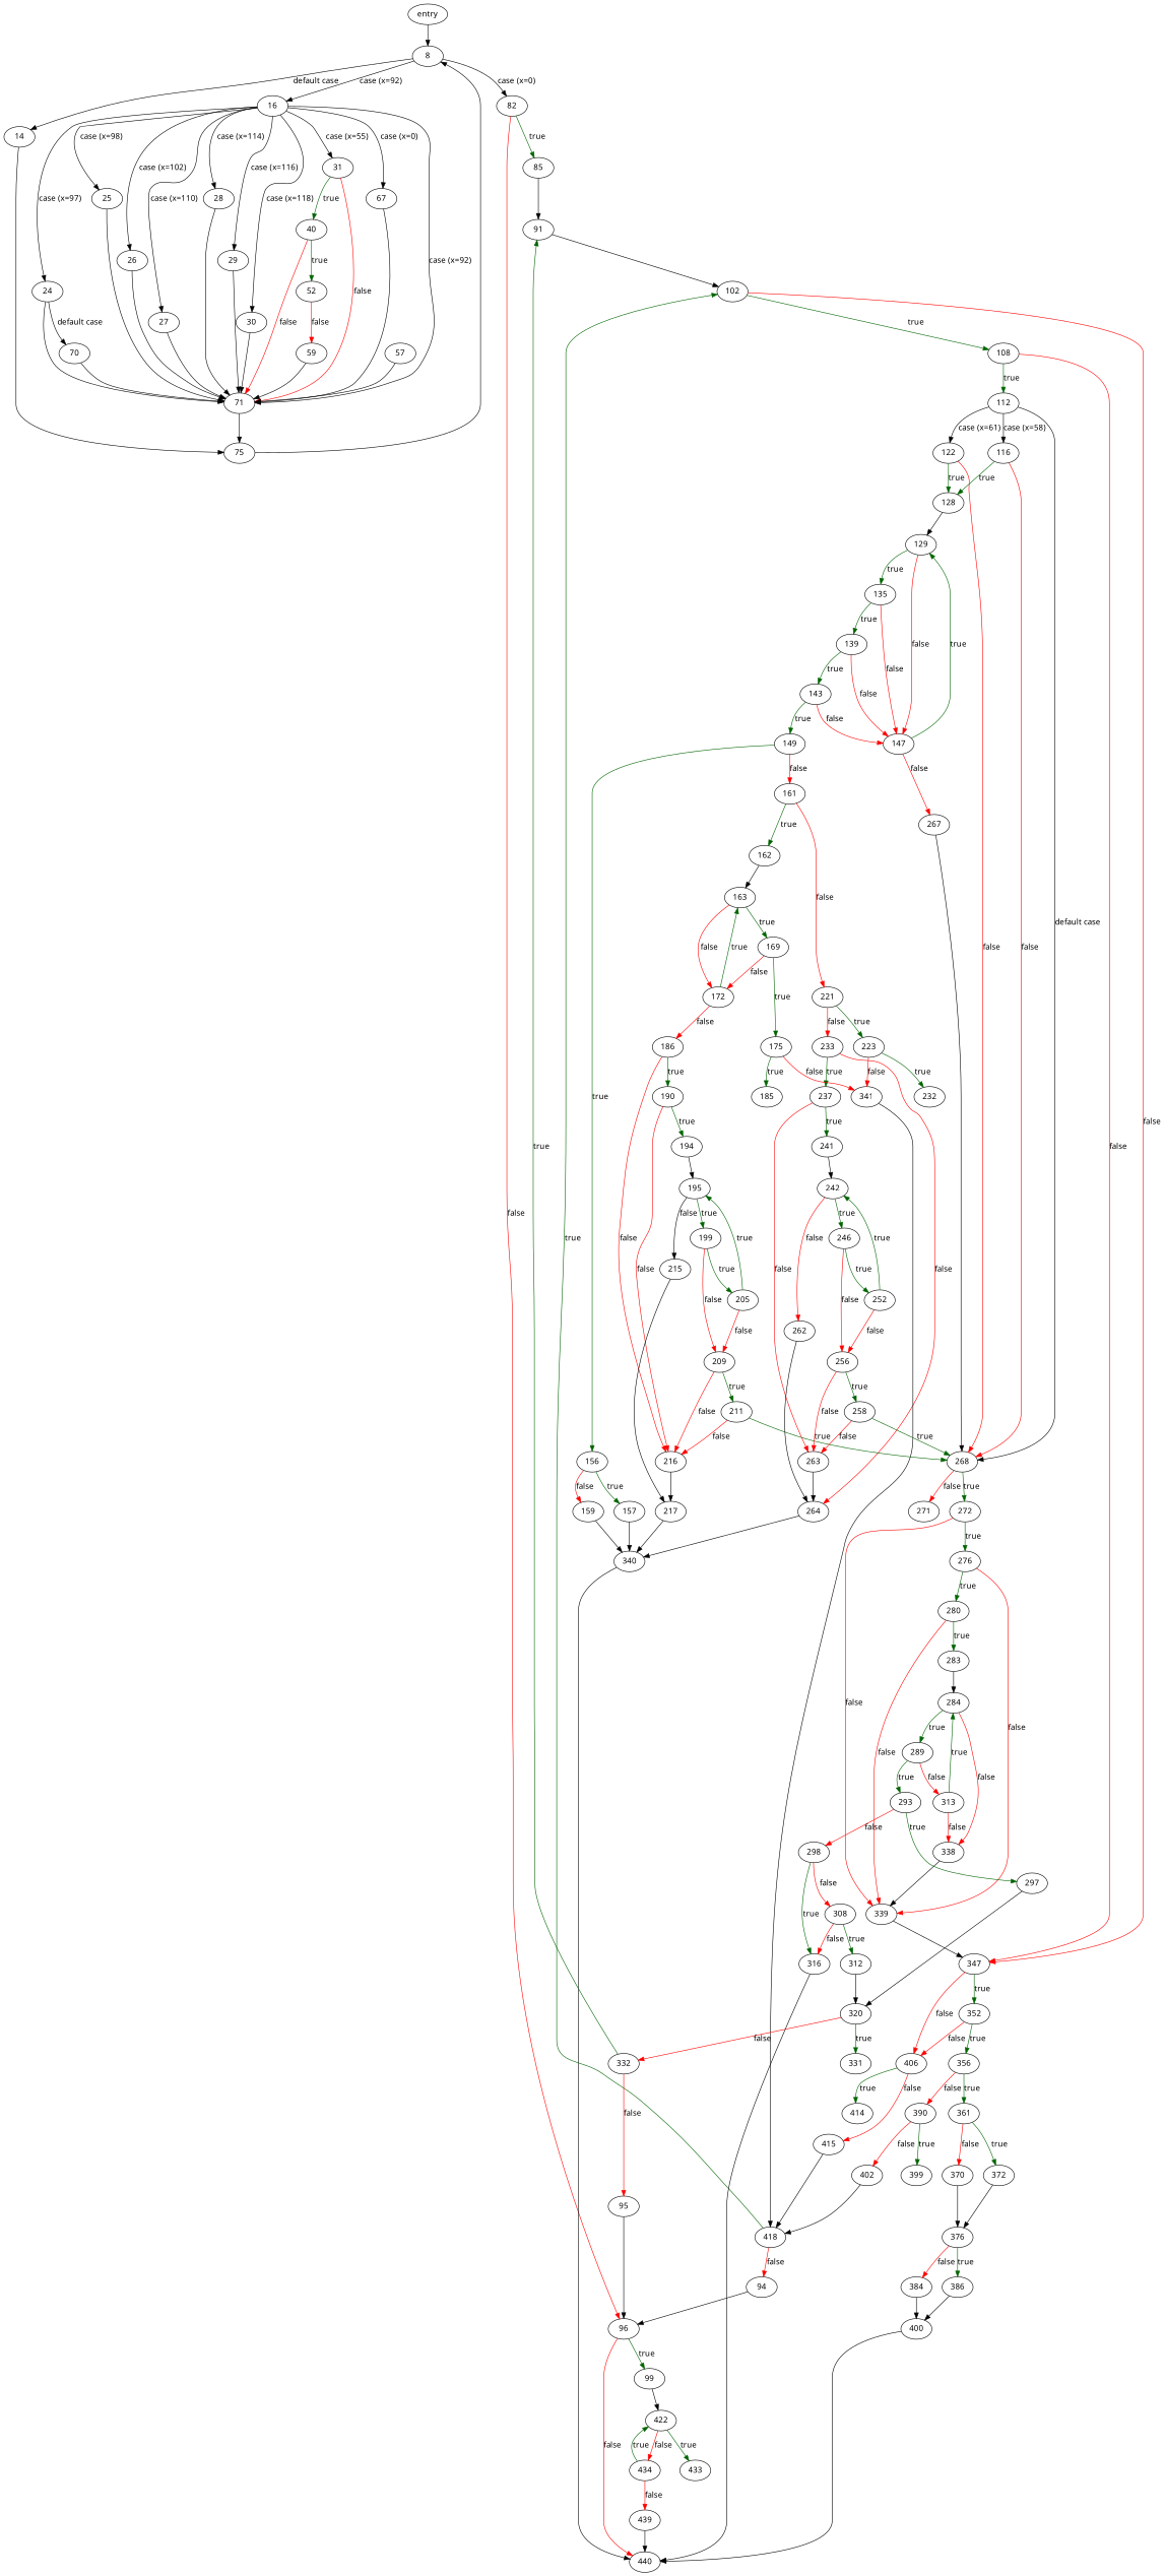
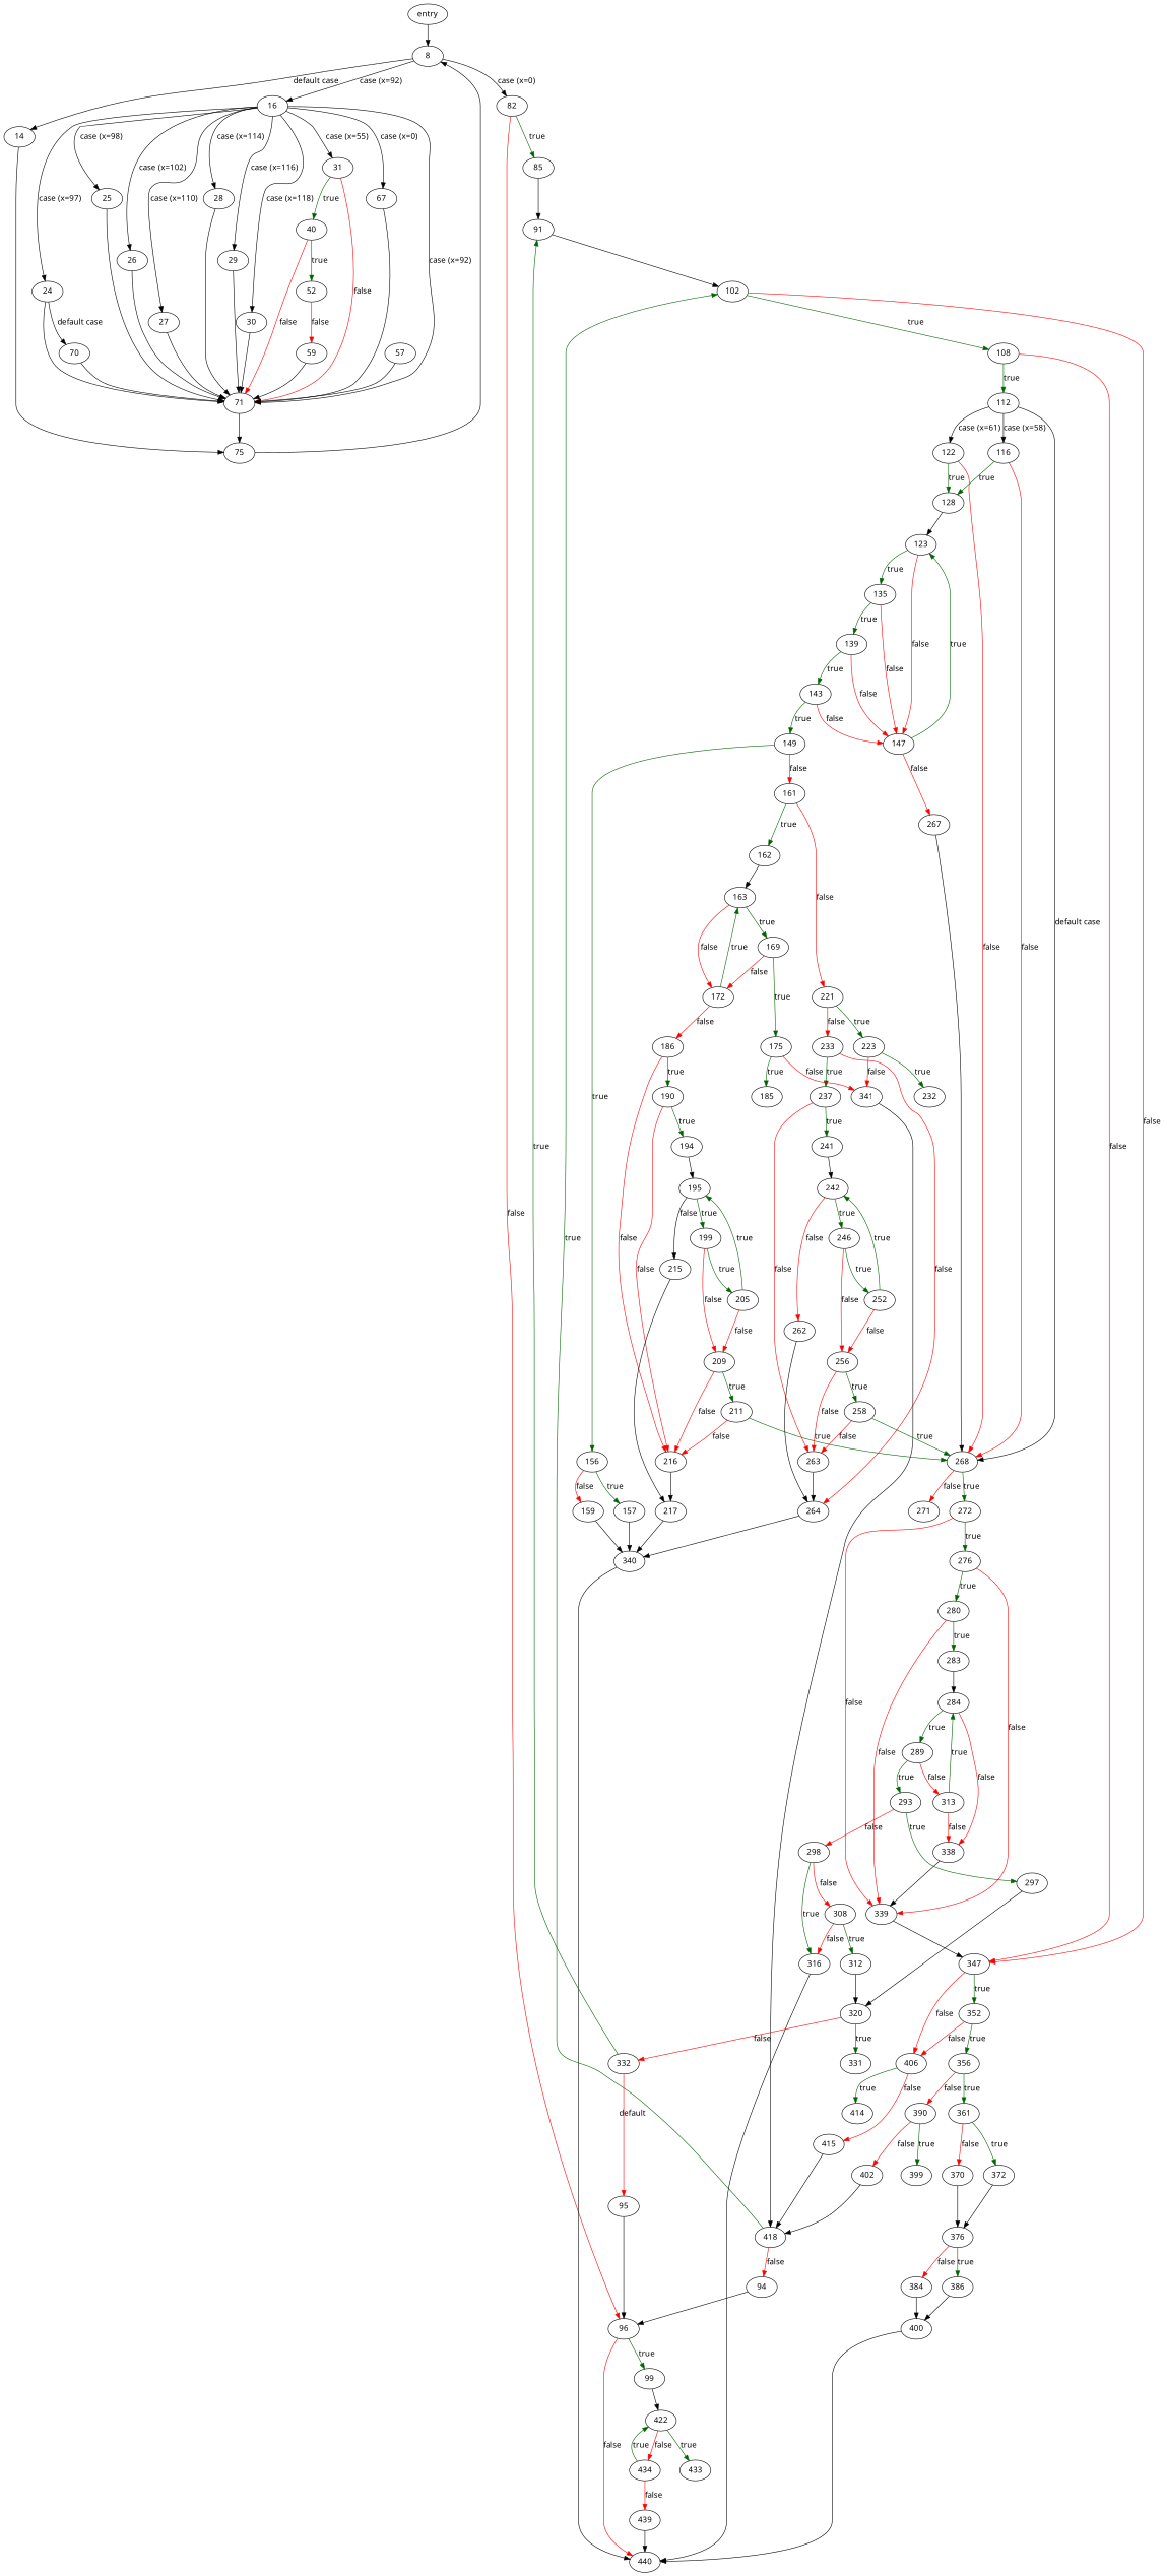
  digraph {
    fontname="Noto Sans"
    node [fontname="Noto Sans"]
    edge [fontname="Noto Sans"]
    n1 [label=entry]
    8
    14
    16
    82
    75
    24
    25
    26
    27
    28
    29
    30
    31
    67
    71
    85
    96
    70
    40
    52
    59
    57
    91
    99
    440
    102
    108
    347
    94
    95
    422
    433
    434
    112
    352
    406
    116
    122
    268
    128
    271
    272
-   129
+   129 [label=123]
    135
    147
    139
    267
    143
    149
    156
    161
    157
    159
    162
    221
    340
    163
    223
    233
    169
    172
    175
    186
    185
    341
    190
    216
    418
    194
    217
    195
    199
    215
    205
    209
    211
    232
    237
    264
    263
    241
    242
    246
    262
    252
    256
    258
    276
    339
    280
    283
    284
    289
    338
    293
    313
    297
    298
    320
    308
    316
    331
    332
    312
    356
    414
    415
    361
    390
    370
    372
    399
    402
    376
    384
    386
    400
    439
    n1 -> 8
    8 -> 14 [label="default case"]
    8 -> 16 [label="case (x=92)"]
    8 -> 82 [label="case (x=0)"]
    14 -> 75
    16 -> 24 [label="case (x=97)"]
    16 -> 25 [label="case (x=98)"]
    16 -> 26 [label="case (x=102)"]
    16 -> 27 [label="case (x=110)"]
    16 -> 28 [label="case (x=114)"]
    16 -> 29 [label="case (x=116)"]
    16 -> 30 [label="case (x=118)"]
    16 -> 31 [label="case (x=55)"]
    16 -> 67 [label="case (x=0)"]
    16 -> 71 [label="case (x=92)"]
    82 -> 85 [color=darkgreen label=true]
    82 -> 96 [color=red label=false]
    75 -> 8
    24 -> 71
    24 -> 70 [label="default case"]
    25 -> 71
    26 -> 71
    27 -> 71
    28 -> 71
    29 -> 71
    30 -> 71
    31 -> 71 [color=red label=false]
    31 -> 40 [color=darkgreen label=true]
    67 -> 71
    71 -> 75
    85 -> 91
    96 -> 99 [color=darkgreen label=true]
    96 -> 440 [color=red label=false]
    70 -> 71
    40 -> 71 [color=red label=false]
    40 -> 52 [color=darkgreen label=true]
    52 -> 59 [color=red label=false]
    59 -> 71
    57 -> 71
    91 -> 102
    99 -> 422
    102 -> 108 [color=darkgreen label=true]
    102 -> 347 [color=red label=false]
    108 -> 347 [color=red label=false]
    108 -> 112 [color=darkgreen label=true]
    347 -> 352 [color=darkgreen label=true]
    347 -> 406 [color=red label=false]
    94 -> 96
    95 -> 96
    422 -> 433 [color=darkgreen label=true]
    422 -> 434 [color=red label=false]
    434 -> 422 [color=darkgreen label=true]
    434 -> 439 [color=red label=false]
    112 -> 116 [label="case (x=58)"]
    112 -> 122 [label="case (x=61)"]
    112 -> 268 [label="default case"]
    352 -> 406 [color=red label=false]
    352 -> 356 [color=darkgreen label=true]
    406 -> 414 [color=darkgreen label=true]
    406 -> 415 [color=red label=false]
    116 -> 268 [color=red label=false]
    116 -> 128 [color=darkgreen label=true]
    122 -> 268 [color=red label=false]
    122 -> 128 [color=darkgreen label=true]
    268 -> 271 [color=red label=false]
    268 -> 272 [color=darkgreen label=true]
    128 -> 129
    272 -> 276 [color=darkgreen label=true]
    272 -> 339 [color=red label=false]
    129 -> 135 [color=darkgreen label=true]
    129 -> 147 [color=red label=false]
    135 -> 147 [color=red label=false]
    135 -> 139 [color=darkgreen label=true]
    147 -> 129 [color=darkgreen label=true]
    147 -> 267 [color=red label=false]
    139 -> 147 [color=red label=false]
    139 -> 143 [color=darkgreen label=true]
    267 -> 268
    143 -> 147 [color=red label=false]
    143 -> 149 [color=darkgreen label=true]
    149 -> 156 [color=darkgreen label=true]
    149 -> 161 [color=red label=false]
    156 -> 157 [color=darkgreen label=true]
    156 -> 159 [color=red label=false]
    161 -> 162 [color=darkgreen label=true]
    161 -> 221 [color=red label=false]
    157 -> 340
    159 -> 340
    162 -> 163
    221 -> 223 [color=darkgreen label=true]
    221 -> 233 [color=red label=false]
    340 -> 440
    163 -> 169 [color=darkgreen label=true]
    163 -> 172 [color=red label=false]
    223 -> 341 [color=red label=false]
    223 -> 232 [color=darkgreen label=true]
    233 -> 237 [color=darkgreen label=true]
    233 -> 264 [color=red label=false]
    169 -> 172 [color=red label=false]
    169 -> 175 [color=darkgreen label=true]
    172 -> 163 [color=darkgreen label=true]
    172 -> 186 [color=red label=false]
    175 -> 185 [color=darkgreen label=true]
    175 -> 341 [color=red label=false]
    186 -> 190 [color=darkgreen label=true]
    186 -> 216 [color=red label=false]
    341 -> 418
    190 -> 216 [color=red label=false]
    190 -> 194 [color=darkgreen label=true]
    216 -> 217
    418 -> 102 [color=darkgreen label=true]
    418 -> 94 [color=red label=false]
    194 -> 195
    217 -> 340
    195 -> 199 [color=darkgreen label=true]
    195 -> 215 [color=black label=false]
    199 -> 205 [color=darkgreen label=true]
    199 -> 209 [color=red label=false]
    215 -> 217
    205 -> 195 [color=darkgreen label=true]
    205 -> 209 [color=red label=false]
    209 -> 216 [color=red label=false]
    209 -> 211 [color=darkgreen label=true]
    211 -> 268 [color=darkgreen label=true]
    211 -> 216 [color=red label=false]
    237 -> 263 [color=red label=false]
    237 -> 241 [color=darkgreen label=true]
    264 -> 340
    263 -> 264
    241 -> 242
    242 -> 246 [color=darkgreen label=true]
    242 -> 262 [color=red label=false]
    246 -> 252 [color=darkgreen label=true]
    246 -> 256 [color=red label=false]
    262 -> 264
    252 -> 242 [color=darkgreen label=true]
    252 -> 256 [color=red label=false]
    256 -> 263 [color=red label=false]
    256 -> 258 [color=darkgreen label=true]
    258 -> 268 [color=darkgreen label=true]
    258 -> 263 [color=red label=false]
    276 -> 339 [color=red label=false]
    276 -> 280 [color=darkgreen label=true]
    339 -> 347
    280 -> 339 [color=red label=false]
    280 -> 283 [color=darkgreen label=true]
    283 -> 284
    284 -> 289 [color=darkgreen label=true]
    284 -> 338 [color=red label=false]
    289 -> 293 [color=darkgreen label=true]
    289 -> 313 [color=red label=false]
    338 -> 339
    293 -> 297 [color=darkgreen label=true]
    293 -> 298 [color=red label=false]
    313 -> 284 [color=darkgreen label=true]
    313 -> 338 [color=red label=false]
    297 -> 320
    298 -> 308 [color=red label=false]
    298 -> 316 [color=darkgreen label=true]
    320 -> 331 [color=darkgreen label=true]
    320 -> 332 [color=red label=false]
    308 -> 316 [color=red label=false]
    308 -> 312 [color=darkgreen label=true]
    316 -> 440
    332 -> 91 [color=darkgreen label=true]
-   332 -> 95 [color=red label=false]
+   332 -> 95 [color=red label=default]
    312 -> 320
    356 -> 361 [color=darkgreen label=true]
    356 -> 390 [color=red label=false]
    415 -> 418
    361 -> 370 [color=red label=false]
    361 -> 372 [color=darkgreen label=true]
    390 -> 399 [color=darkgreen label=true]
    390 -> 402 [color=red label=false]
    370 -> 376
    372 -> 376
    402 -> 418
    376 -> 384 [color=red label=false]
    376 -> 386 [color=darkgreen label=true]
    384 -> 400
    386 -> 400
    400 -> 440
    439 -> 440
  }
